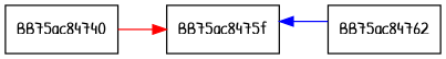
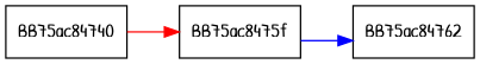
  digraph {
    fontname="Patrick Hand"
    rankdir=LR
    splines=ortho
    node [fontname="Patrick Hand" shape=box]
    edge [fontname="Patrick Hand"]
    BB75ac84740
    BB75ac8475f
    BB75ac84762
    BB75ac84740 -> BB75ac8475f [color=red]
-   BB75ac84762 -> BB75ac8475f [color=blue]
+   BB75ac8475f -> BB75ac84762 [color=blue]
  }
